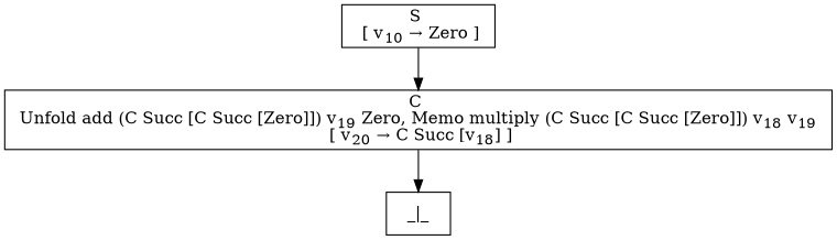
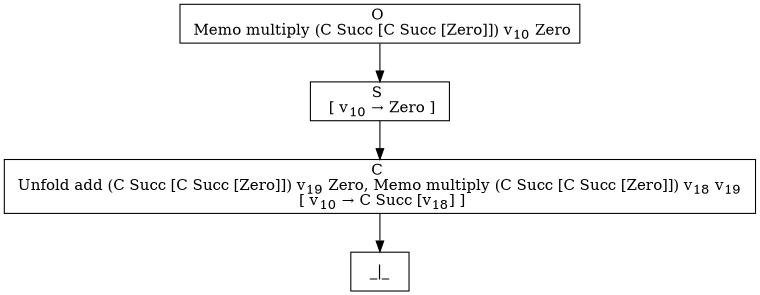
  digraph {
    rankdir=TB
    node [fillcolor=white shape=box style=filled]
+   n1 [label=<O <BR/> Memo multiply (C Succ [C Succ [Zero]]) v<SUB>10</SUB> Zero>]
    n2 [label=<S <BR/>  [ v<SUB>10</SUB> &rarr; Zero ] >]
-   n3 [label=<C <BR/> Unfold add (C Succ [C Succ [Zero]]) v<SUB>19</SUB> Zero, Memo multiply (C Succ [C Succ [Zero]]) v<SUB>18</SUB> v<SUB>19</SUB> <BR/>  [ v<SUB>20</SUB> &rarr; C Succ [v<SUB>18</SUB>] ] >]
+   n3 [label=<C <BR/> Unfold add (C Succ [C Succ [Zero]]) v<SUB>19</SUB> Zero, Memo multiply (C Succ [C Succ [Zero]]) v<SUB>18</SUB> v<SUB>19</SUB> <BR/>  [ v<SUB>10</SUB> &rarr; C Succ [v<SUB>18</SUB>] ] >]
    n4 [label=<_|_>]
+   n1 -> n2
    n2 -> n3
    n3 -> n4
  }
